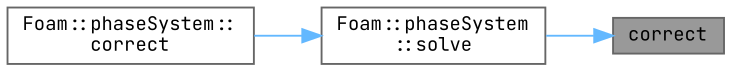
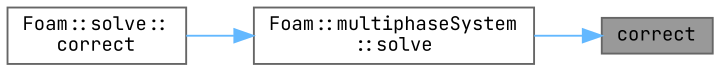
  digraph {
    fontname="JetBrains Mono"
    rankdir=RL
    node [color=grey40 fillcolor=white fontname="JetBrains Mono" fontsize=10 shape=box style=filled]
    edge [color=steelblue1 dir=back fontname="JetBrains Mono" fontsize=10 labelfontname=Helvetica labelfontsize=10 style=solid]
    n1 [color=gray40 fillcolor=grey60 fontcolor=black height=0.2 label=correct width=0.4]
-   n2 [height=0.2 label="Foam::phaseSystem\l::solve" width=0.4]
-   n3 [height=0.2 label="Foam::phaseSystem::\lcorrect" width=0.4]
+   n2 [height=0.2 label="Foam::multiphaseSystem\l::solve" width=0.4]
+   n3 [height=0.2 label="Foam::solve::\lcorrect" width=0.4]
    n1 -> n2
    n2 -> n3
  }
